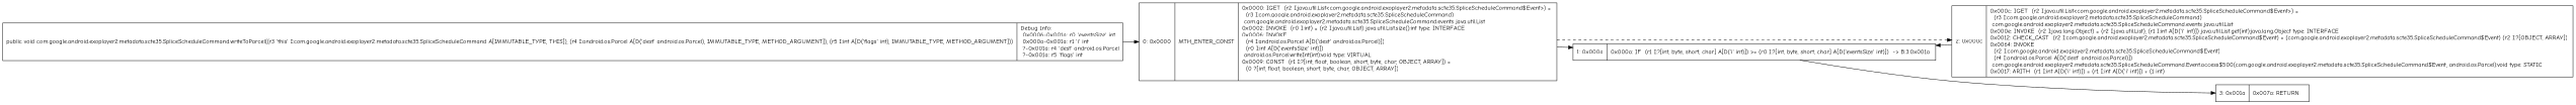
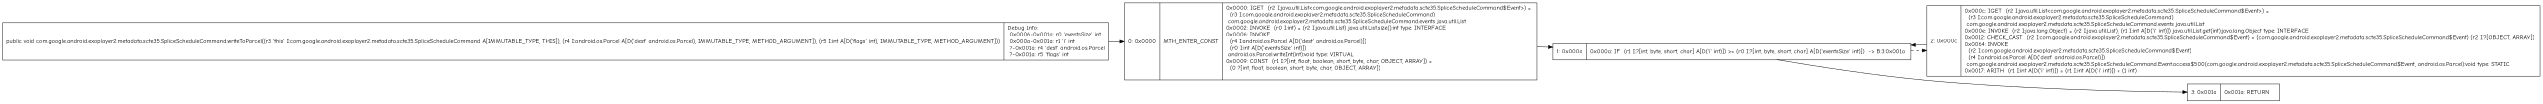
  digraph {
    fontname="Comic Neue"
    rankdir=LR
    node [fontname="Comic Neue" shape=record]
    edge [fontname="Comic Neue"]
    n1 [label="{0\:\ 0x0000|MTH_ENTER_CONST\l|0x0000: IGET  (r2 I:java.util.List\<com.google.android.exoplayer2.metadata.scte35.SpliceScheduleCommand$Event\>) = \l  (r3 I:com.google.android.exoplayer2.metadata.scte35.SpliceScheduleCommand)\l com.google.android.exoplayer2.metadata.scte35.SpliceScheduleCommand.events java.util.List \l0x0002: INVOKE  (r0 I:int) = (r2 I:java.util.List) java.util.List.size():int type: INTERFACE \l0x0006: INVOKE  \l  (r4 I:android.os.Parcel A[D('dest' android.os.Parcel)])\l  (r0 I:int A[D('eventsSize' int)])\l android.os.Parcel.writeInt(int):void type: VIRTUAL \l0x0009: CONST  (r1 I:?[int, float, boolean, short, byte, char, OBJECT, ARRAY]) = \l  (0 ?[int, float, boolean, short, byte, char, OBJECT, ARRAY])\l \l}"]
    n2 [label="{1\:\ 0x000a|0x000a: IF  (r1 I:?[int, byte, short, char] A[D('i' int)]) \>= (r0 I:?[int, byte, short, char] A[D('eventsSize' int)])  \-\> B:3:0x001a \l}"]
    n3 [label="{2\:\ 0x000c|0x000c: IGET  (r2 I:java.util.List\<com.google.android.exoplayer2.metadata.scte35.SpliceScheduleCommand$Event\>) = \l  (r3 I:com.google.android.exoplayer2.metadata.scte35.SpliceScheduleCommand)\l com.google.android.exoplayer2.metadata.scte35.SpliceScheduleCommand.events java.util.List \l0x000e: INVOKE  (r2 I:java.lang.Object) = (r2 I:java.util.List), (r1 I:int A[D('i' int)]) java.util.List.get(int):java.lang.Object type: INTERFACE \l0x0012: CHECK_CAST  (r2 I:com.google.android.exoplayer2.metadata.scte35.SpliceScheduleCommand$Event) = (com.google.android.exoplayer2.metadata.scte35.SpliceScheduleCommand$Event) (r2 I:?[OBJECT, ARRAY]) \l0x0064: INVOKE  \l  (r2 I:com.google.android.exoplayer2.metadata.scte35.SpliceScheduleCommand$Event)\l  (r4 I:android.os.Parcel A[D('dest' android.os.Parcel)])\l com.google.android.exoplayer2.metadata.scte35.SpliceScheduleCommand.Event.access$500(com.google.android.exoplayer2.metadata.scte35.SpliceScheduleCommand$Event, android.os.Parcel):void type: STATIC \l0x0017: ARITH  (r1 I:int A[D('i' int)]) = (r1 I:int A[D('i' int)]) + (1 int) \l}"]
-   n4 [label="{3\:\ 0x001a|0x007a: RETURN   \l}"]
+   n4 [label="{3\:\ 0x001a|0x001a: RETURN   \l}"]
    n5 [label="{public void com.google.android.exoplayer2.metadata.scte35.SpliceScheduleCommand.writeToParcel((r3 'this' I:com.google.android.exoplayer2.metadata.scte35.SpliceScheduleCommand A[IMMUTABLE_TYPE, THIS]), (r4 I:android.os.Parcel A[D('dest' android.os.Parcel), IMMUTABLE_TYPE, METHOD_ARGUMENT]), (r5 I:int A[D('flags' int), IMMUTABLE_TYPE, METHOD_ARGUMENT]))  | Debug Info:\l  0x0006\-0x001a: r0 'eventsSize' int\l  0x000a\-0x001a: r1 'i' int\l  ?\-0x001a: r4 'dest' android.os.Parcel\l  ?\-0x001a: r5 'flags' int\l}"]
    n1 -> n2
-   n1 -> n3 [style=dashed]
+   n2 -> n3 [style=dashed]
    n2 -> n4
    n3 -> n2
    n5 -> n1
  }
